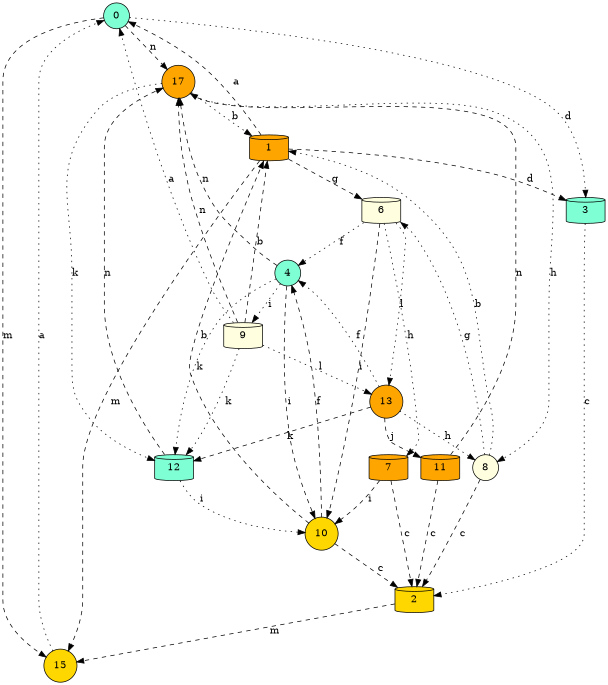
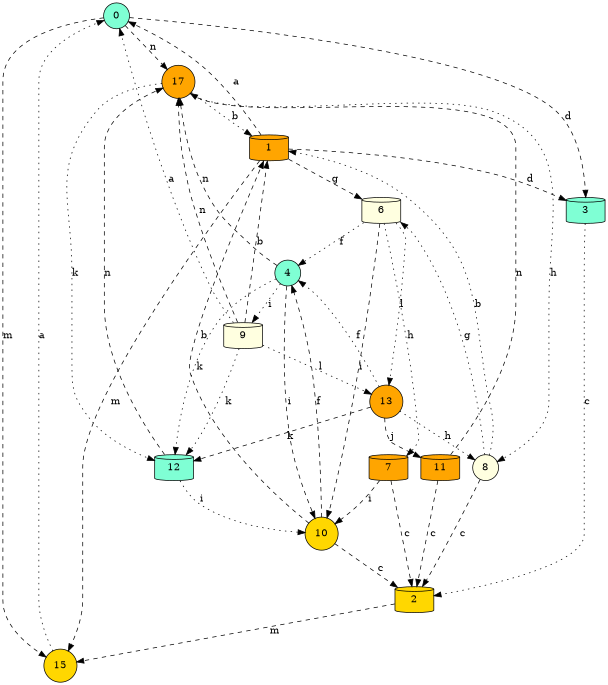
  strict digraph {
    node [fillcolor=orange shape=cylinder style=filled]
    edge [style=dashed]
    0 [fillcolor=aquamarine shape=circle]
    3 [fillcolor=aquamarine]
    15 [fillcolor=gold shape=circle]
    17 [shape=circle]
    2 [fillcolor=gold]
    1
    12 [fillcolor=aquamarine]
    8 [fillcolor=lightyellow shape=circle]
    6 [fillcolor=lightyellow]
    4 [fillcolor=aquamarine shape=circle]
    10 [fillcolor=gold shape=circle]
    7
    13 [shape=circle]
    9 [fillcolor=lightyellow]
    11
-   0 -> 3 [label=d style=dotted]
+   0 -> 3 [label=d]
    0 -> 15 [label=m]
    0 -> 17 [label=n]
    3 -> 2 [label=c style=dotted]
    15 -> 0 [label=a style=dotted]
    17 -> 1 [label=b style=dotted]
    17 -> 12 [label=k style=dotted]
    17 -> 8 [label=h style=dotted]
    2 -> 15 [label=m]
    1 -> 0 [label=a]
    1 -> 3 [label=d]
    1 -> 15 [label=m]
    1 -> 6 [label=g]
    12 -> 17 [label=n]
    12 -> 10 [label=i style=dotted]
    8 -> 2 [label=c]
    8 -> 1 [label=b style=dotted]
    8 -> 6 [label=g style=dotted]
    6 -> 4 [label=f style=dotted]
    6 -> 10 [label=i]
    6 -> 7 [label=h style=dotted]
    6 -> 13 [label=l style=dotted]
    4 -> 17 [label=n]
    4 -> 12 [label=k style=dotted]
    4 -> 10 [label=i]
    4 -> 9 [label=i style=dotted]
    10 -> 2 [label=c]
    10 -> 1 [label=b]
    10 -> 4 [label=f]
    7 -> 2 [label=c]
    7 -> 10 [label=i]
    13 -> 12 [label=k]
    13 -> 8 [label=h style=dotted]
    13 -> 4 [label=f style=dotted]
    13 -> 11 [label=j]
    9 -> 0 [label=a style=dotted]
    9 -> 17 [label=n]
    9 -> 1 [label=b]
    9 -> 12 [label=k style=dotted]
    9 -> 13 [label=l style=dotted]
    11 -> 17 [label=n]
    11 -> 2 [label=c]
  }
